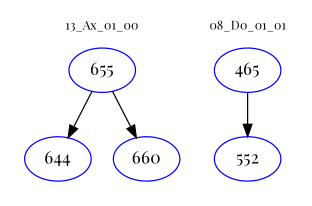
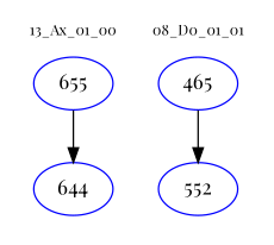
  digraph {
    fontname="Playfair Display"
    node [color=blue fontname="Playfair Display"]
    edge [color=black fontname="Playfair Display"]
    n1 [label=655]
    n2 [label=644]
-   n3 [label=660]
    n4 [label=465]
    n5 [label=552]
    subgraph cluster_1 {
      color=white
      fontsize=10
      label="13_Ax_01_00"
      n1
      n2
-     n3
    }
    subgraph cluster_2 {
      color=white
      fontsize=10
      label="08_D0_01_01"
      n4
      n5
    }
    n1 -> n2
-   n1 -> n3
    n4 -> n5
  }
